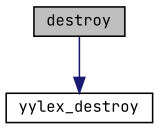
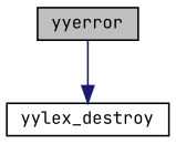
  digraph {
    rankdir=TB
    fontname="JetBrains Mono"
    node [color=black fontname="JetBrains Mono" fontsize=10 shape=record style=filled]
-   n1 [fillcolor=grey75 fontcolor=black height=0.2 label=destroy width=0.4]
+   n1 [fillcolor=grey75 fontcolor=black height=0.2 label=yyerror width=0.4]
    n2 [fillcolor=white height=0.2 label=yylex_destroy width=0.4]
    n1 -> n2 [color=midnightblue fontname="JetBrains Mono" fontsize=10 labelfontname=Helvetica labelfontsize=10 style=solid]
  }
